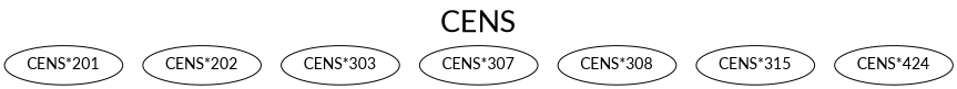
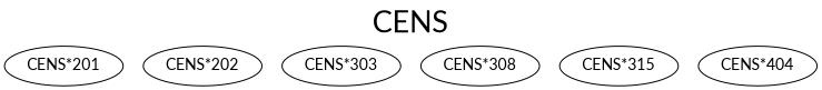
  digraph {
    fontsize=27
    label=CENS
    labelloc=t
    fontname=Lato
    node [fontname=Lato]
    "CENS*201"
    "CENS*202"
    "CENS*303"
-   "CENS*307"
    "CENS*308"
    "CENS*315"
-   "CENS*404" [label="CENS*424"]
+   "CENS*404"
  }
